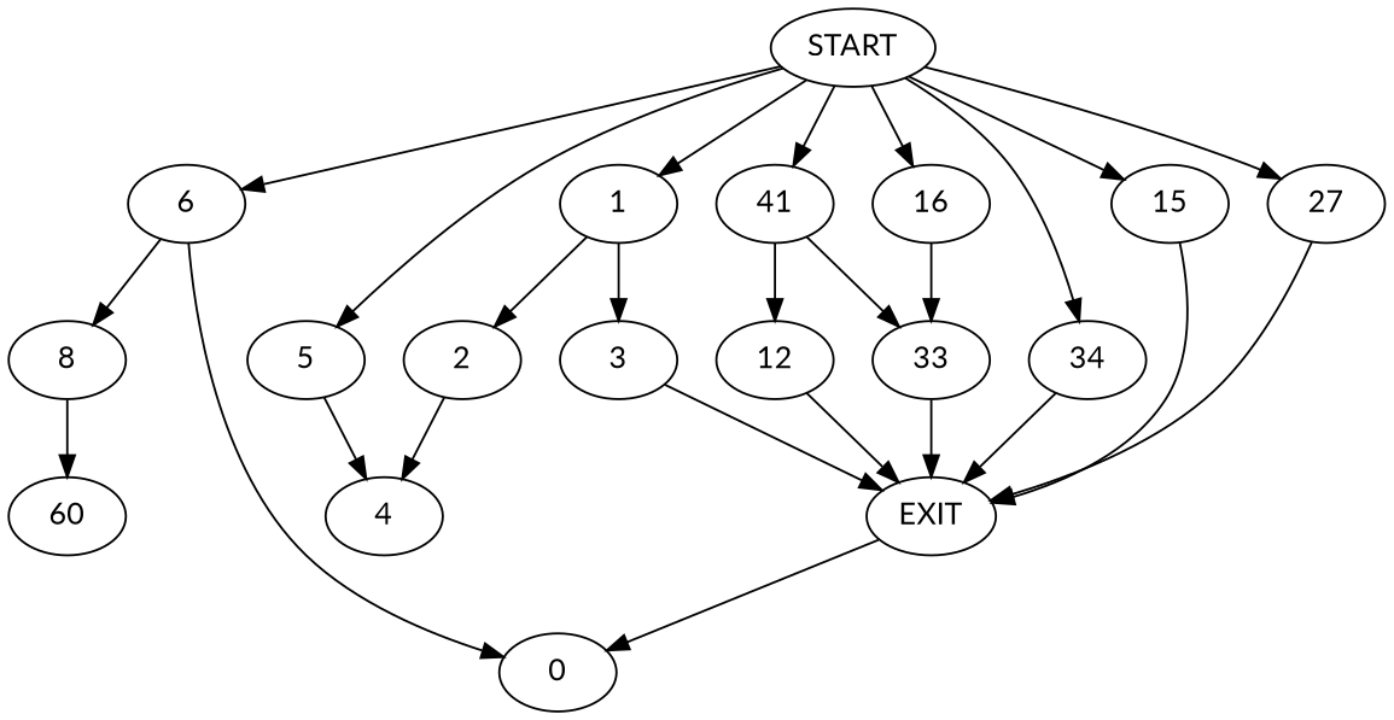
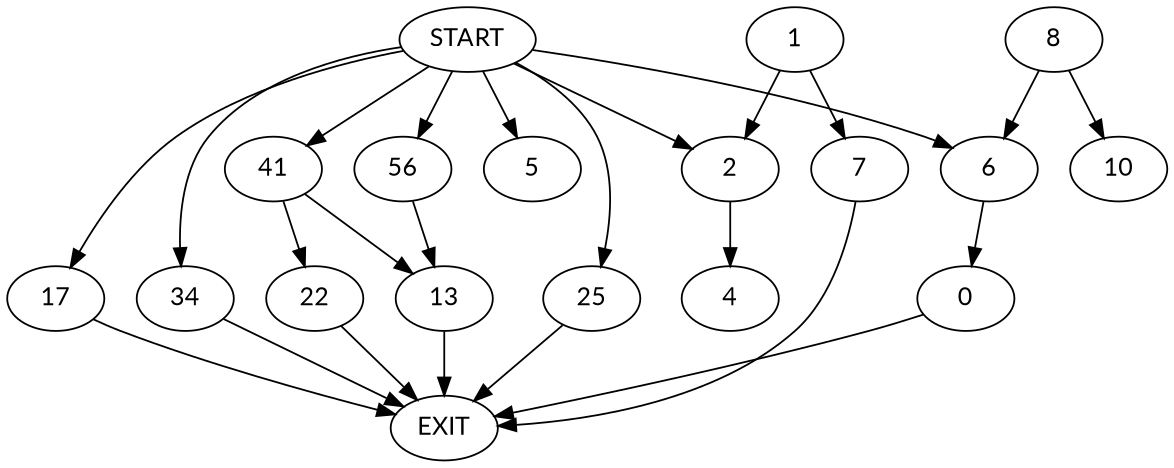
  digraph {
    fontname=Lato
    node [fontname=Lato]
    edge [fontname=Lato]
    n1 [label=START]
    1
    5
    6
    n5 [label=41]
    n6 [label=34]
-   15
-   16
-   17 [label=27]
+   15 [label=25]
+   16 [label=56]
+   17
    2
-   3
+   3 [label=7]
    4
    n13 [label=0]
    8
-   12
-   13 [label=33]
+   12 [label=22]
+   13
    n17 [label=EXIT]
-   10 [label=60]
-   n1 -> 1
+   10
+   n1 -> 2
    n1 -> 5
    n1 -> 6
    n1 -> n5
    n1 -> n6
    n1 -> 15
    n1 -> 16
    n1 -> 17
    1 -> 2
    1 -> 3
-   5 -> 4
    6 -> n13
-   6 -> 8
+   8 -> 6
    n5 -> 12
    n5 -> 13
    n6 -> n17
    15 -> n17
    16 -> 13
    17 -> n17
    2 -> 4
    3 -> n17
-   n17 -> n13
+   n13 -> n17
    8 -> 10
    12 -> n17
    13 -> n17
  }
